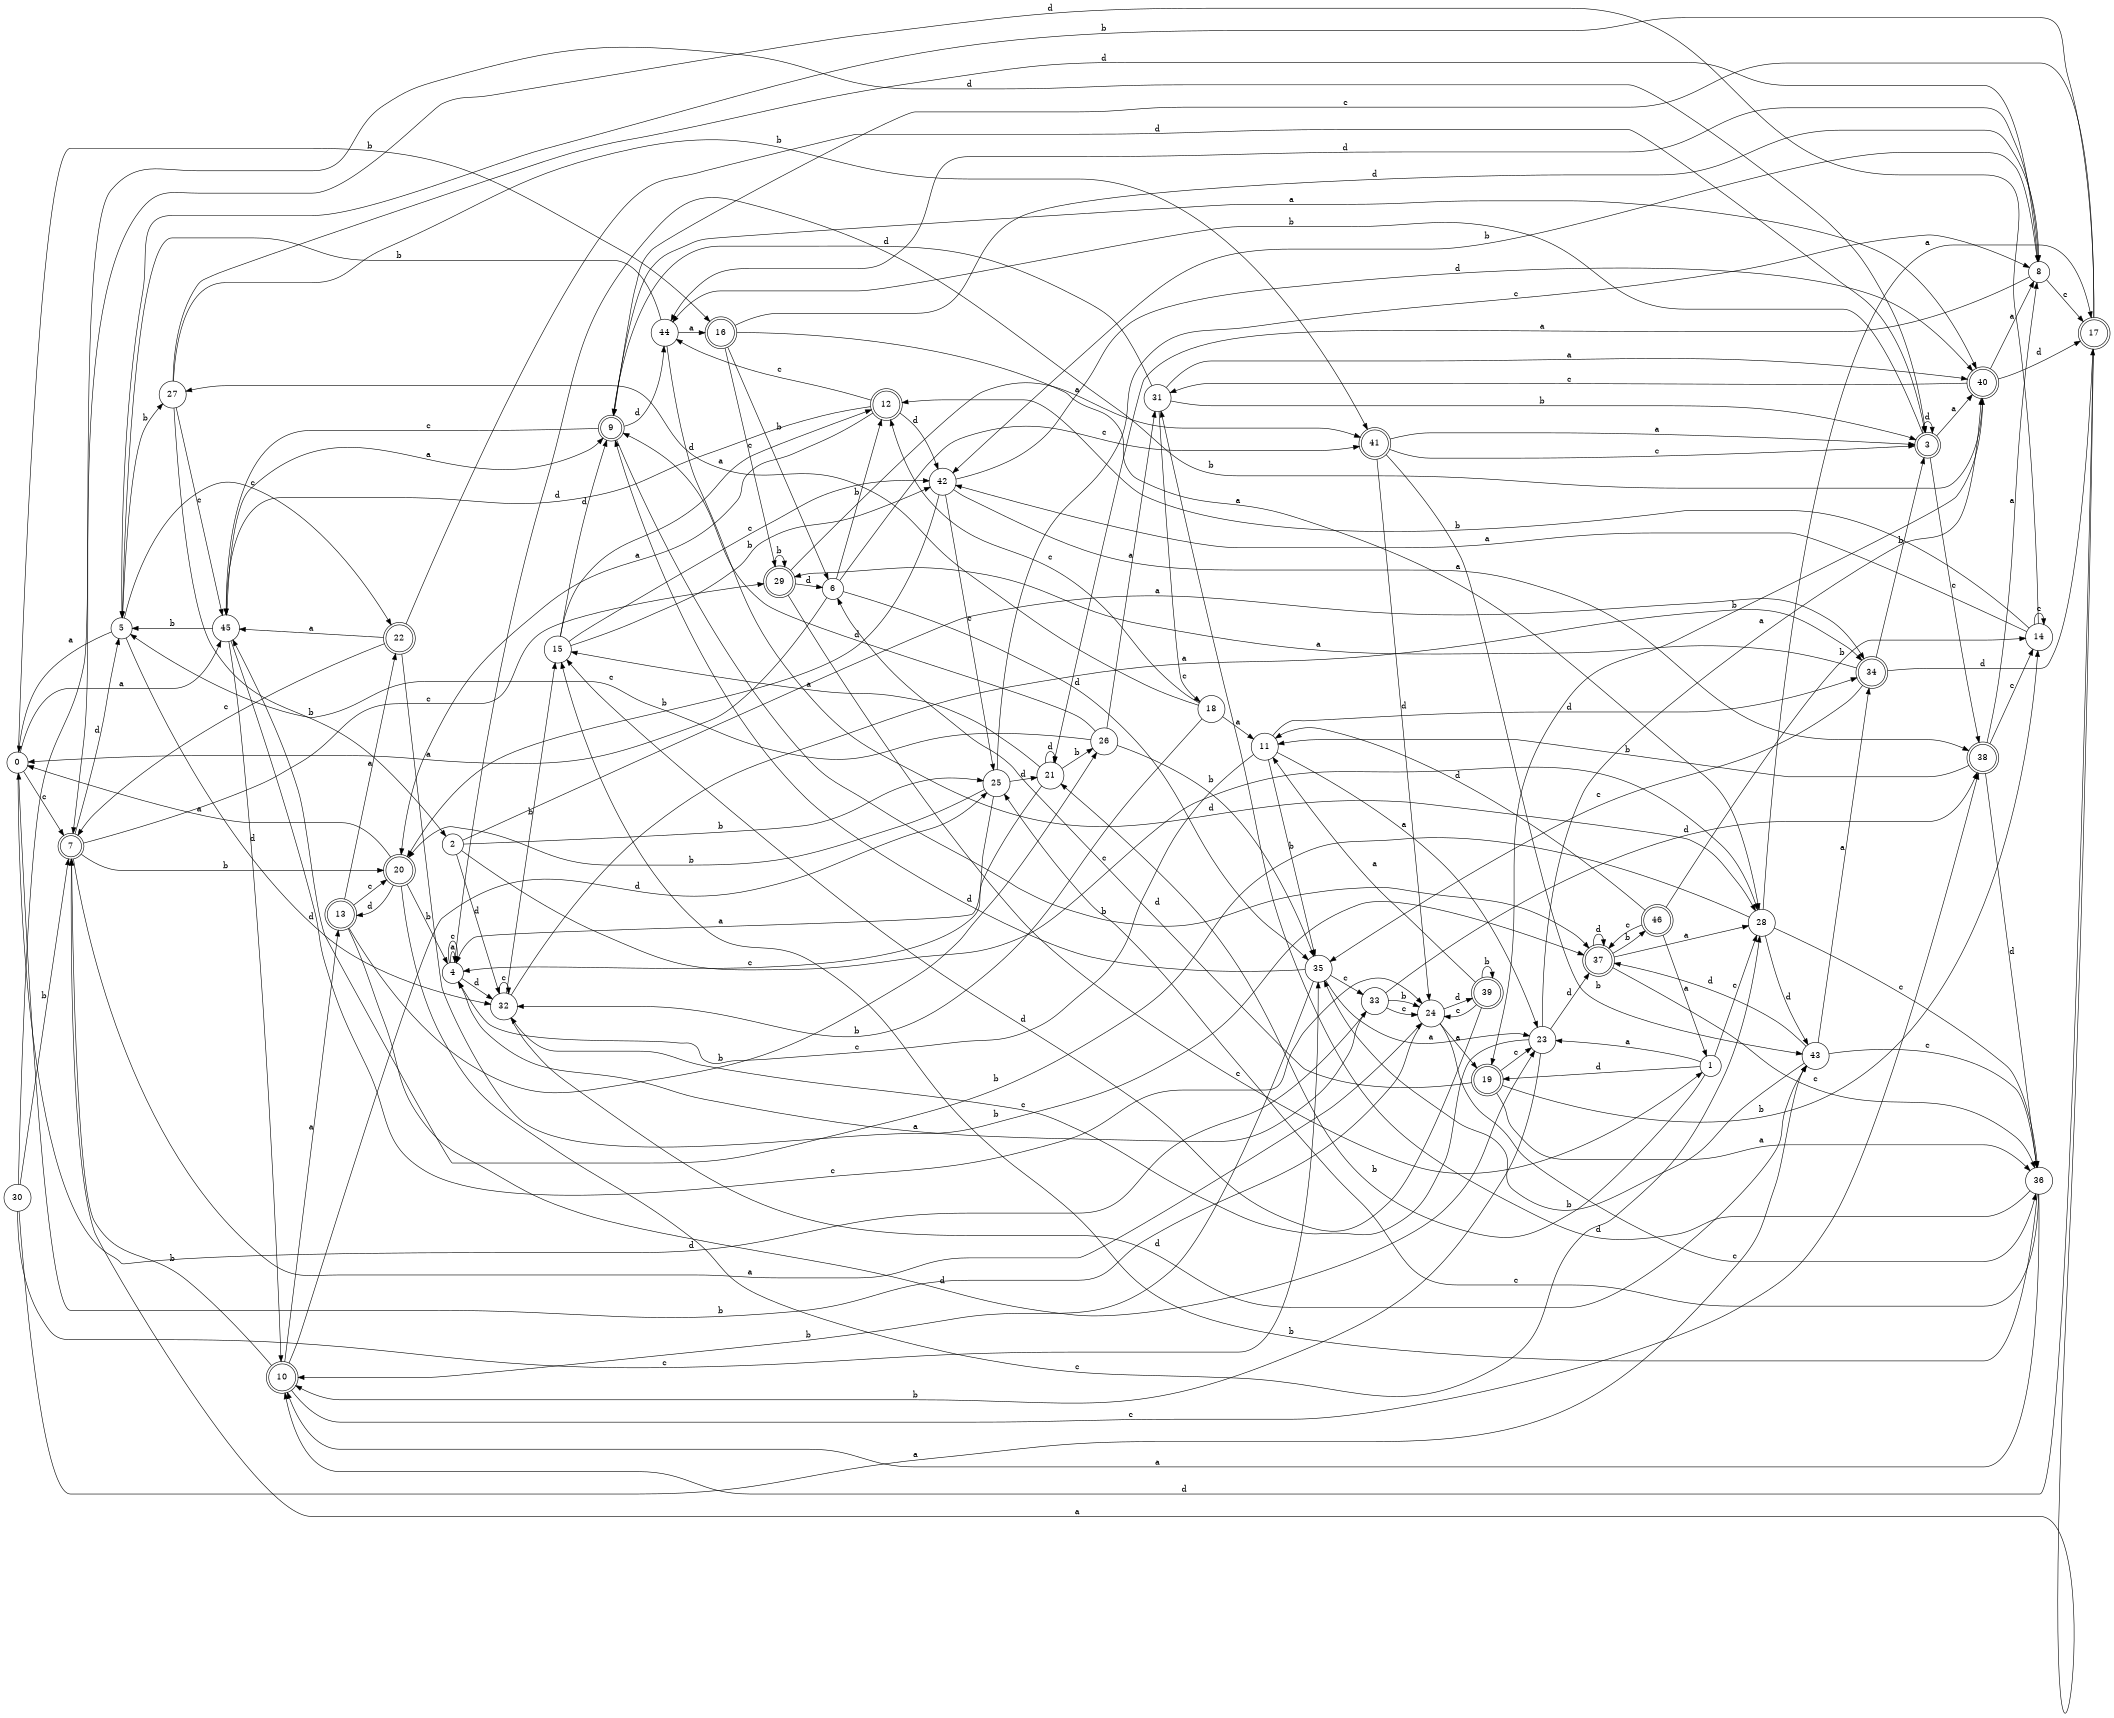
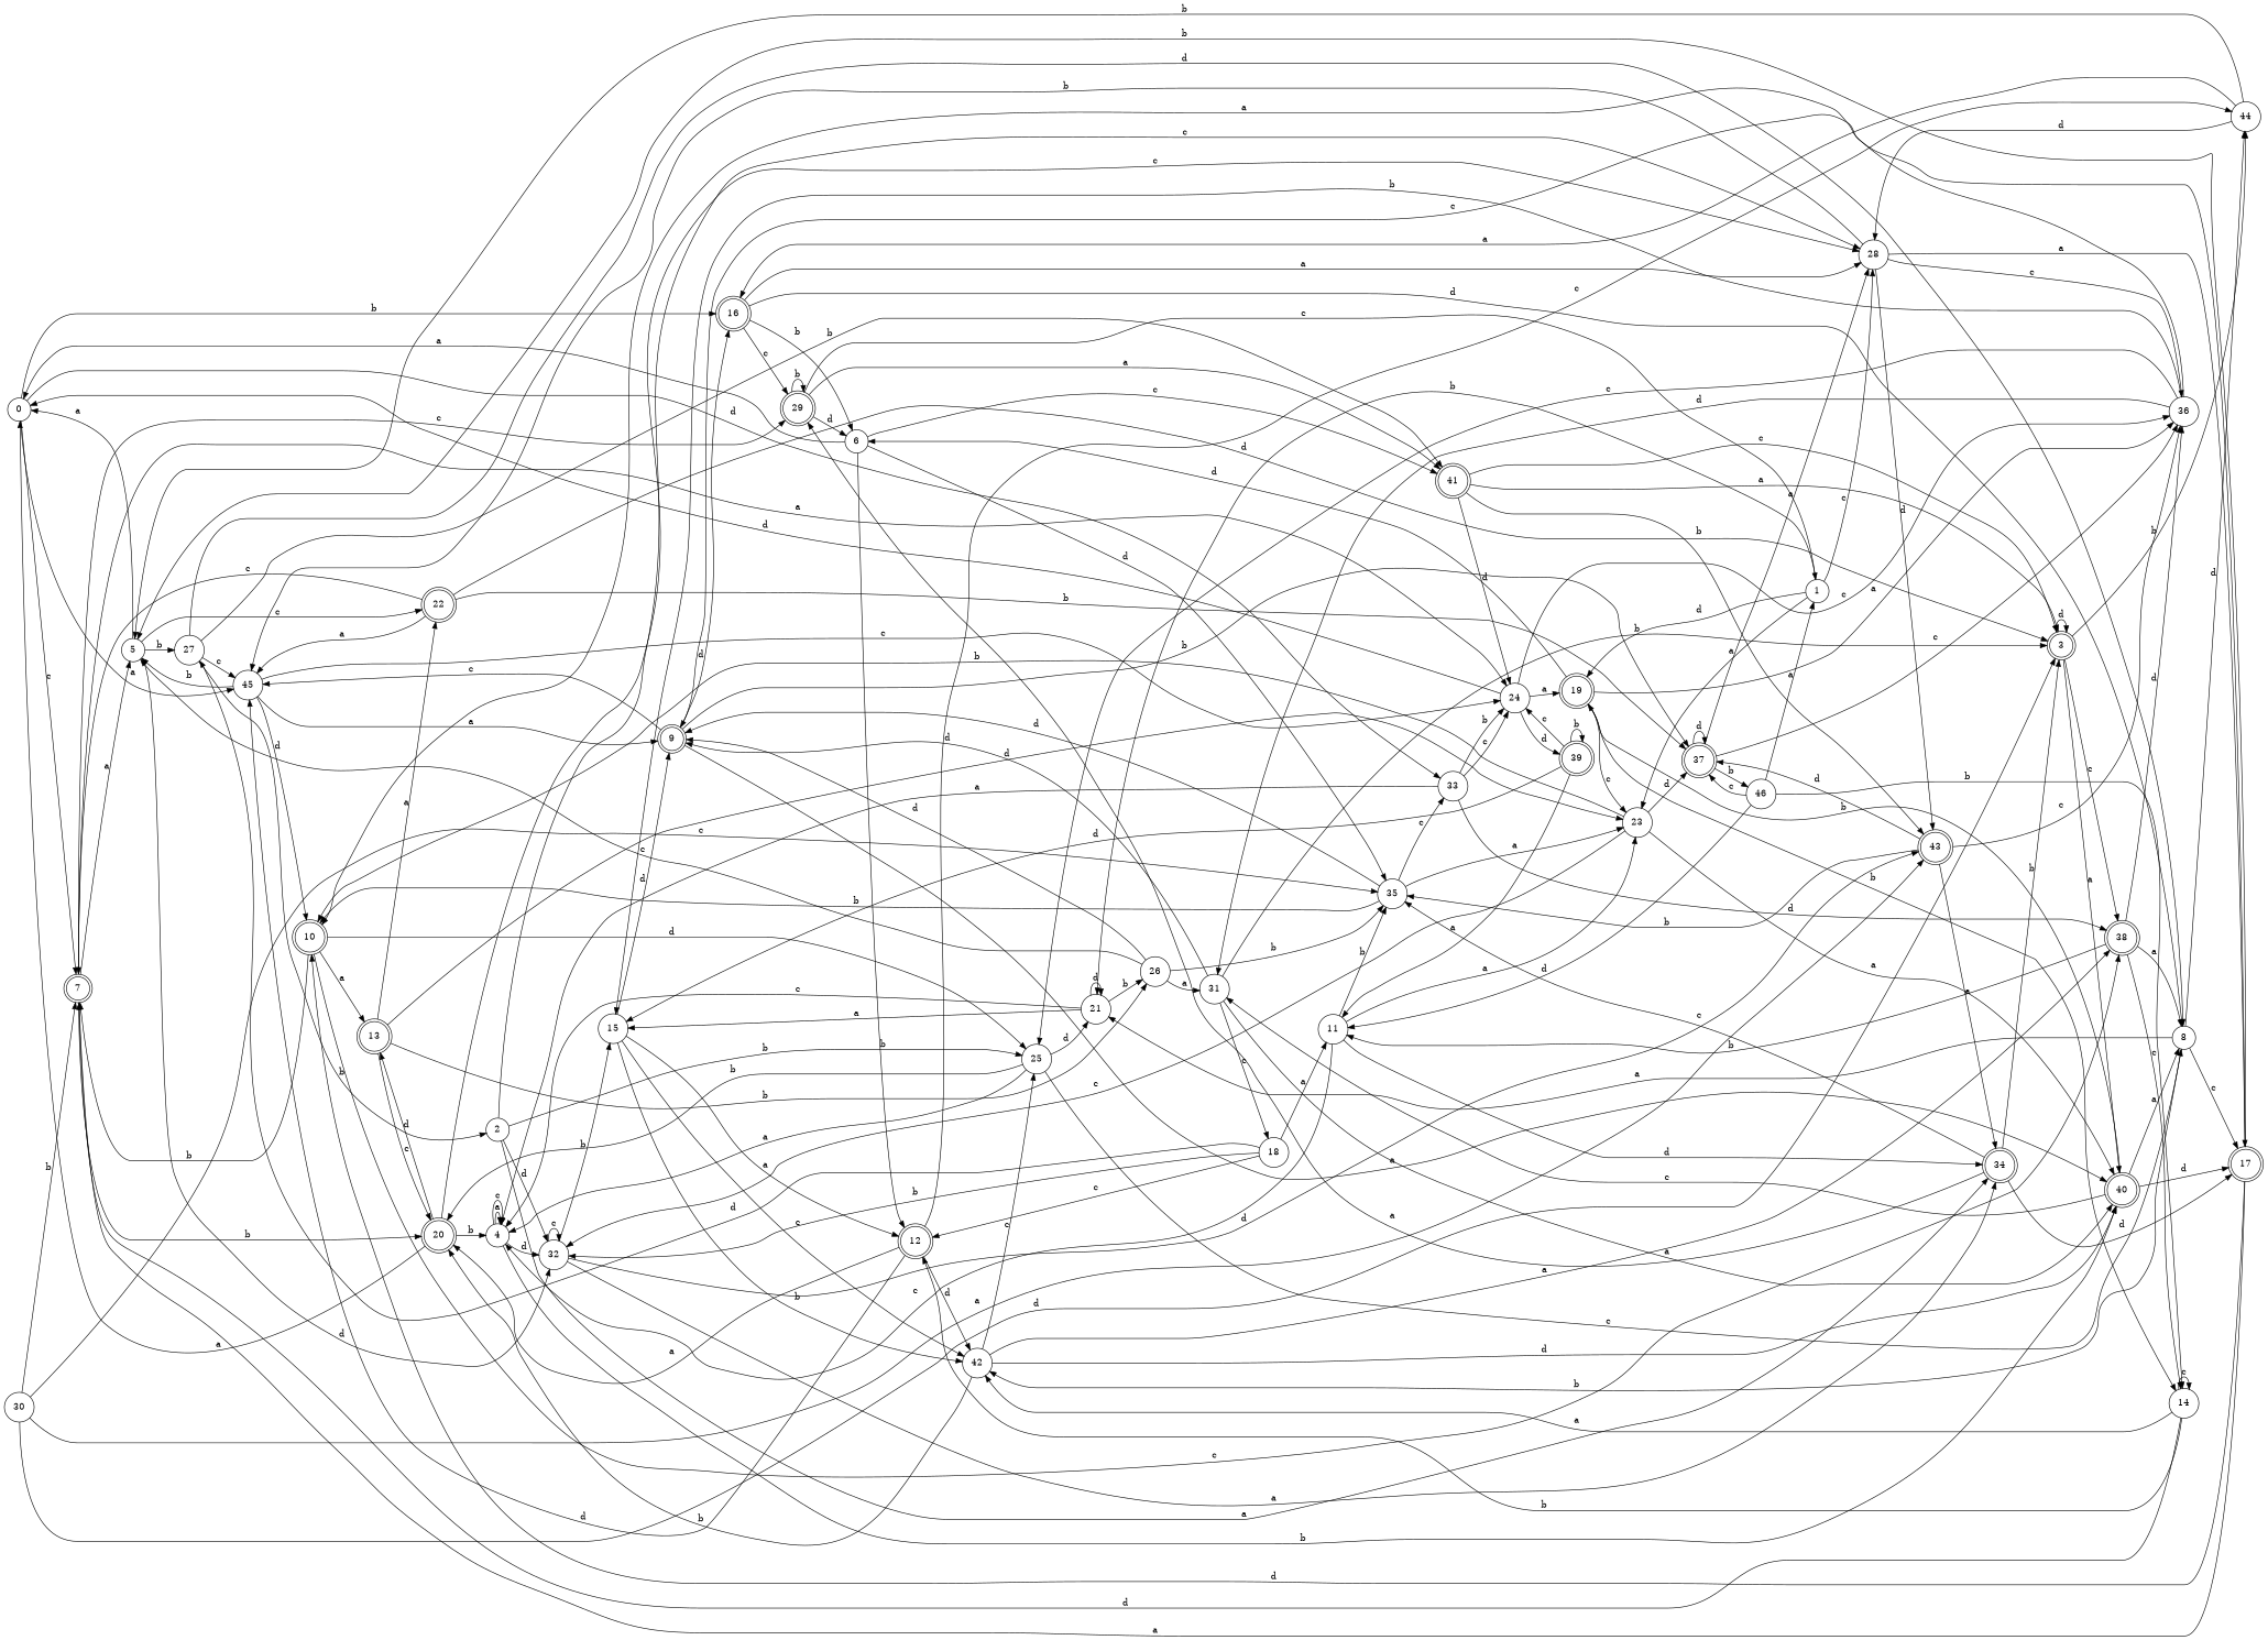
  digraph {
    rankdir=LR
    node [color=black fillcolor=white shape=circle style=filled]
    n1 [label=0]
    n2 [label=7 shape=doublecircle style="rounded,filled"]
    n3 [label=16 shape=doublecircle style="rounded,filled"]
    n4 [label=33]
    n5 [label=45]
    n6 [label=5]
    n7 [label=20 shape=doublecircle style="rounded,filled"]
    n8 [label=24]
    n9 [label=29 shape=doublecircle style="rounded,filled"]
    n10 [label=28]
    n11 [label=6]
    n12 [label=8]
    n13 [label=38 shape=doublecircle style="rounded,filled"]
    n14 [label=4]
    n15 [label=9 shape=doublecircle style="rounded,filled"]
    n16 [label=10 shape=doublecircle style="rounded,filled"]
    n17 [label=1]
    n18 [label=19 shape=doublecircle style="rounded,filled"]
    n19 [label=21]
    n20 [label=23]
    n21 [label=14]
    n22 [label=36]
    n23 [label=26]
    n24 [label=15]
    n25 [label=32]
    n26 [label=40 shape=doublecircle style="rounded,filled"]
    n27 [label=37 shape=doublecircle style="rounded,filled"]
    n28 [label=17 shape=doublecircle style="rounded,filled"]
-   n29 [label=43]
+   n29 [label=43 shape=doublecircle]
    n30 [label=2]
    n31 [label=25]
    n32 [label=34 shape=doublecircle style="rounded,filled"]
    n33 [label=3 shape=doublecircle style="rounded,filled"]
    n34 [label=35]
    n35 [label=44]
    n36 [label=11]
    n37 [label=31]
    n38 [label=22 shape=doublecircle style="rounded,filled"]
    n39 [label=27]
    n40 [label=41 shape=doublecircle style="rounded,filled"]
    n41 [label=12 shape=doublecircle style="rounded,filled"]
    n42 [label=42]
    n43 [label=13 shape=doublecircle style="rounded,filled"]
    n44 [label=39 shape=doublecircle style="rounded,filled"]
-   n45 [label=46 shape=doublecircle]
+   n45 [label=46]
    n46 [label=18]
    n47 [label=30]
    n1 -> n2 [label=c]
    n1 -> n3 [label=b]
    n1 -> n4 [label=d]
    n1 -> n5 [label=a]
-   n2 -> n6 [label=d]
+   n2 -> n6 [label=a]
    n2 -> n7 [label=b]
    n2 -> n8 [label=a]
    n2 -> n9 [label=c]
    n3 -> n9 [label=c]
    n3 -> n10 [label=a]
    n3 -> n11 [label=b]
    n3 -> n12 [label=d]
    n4 -> n8 [label=b]
    n4 -> n8 [label=c]
    n4 -> n13 [label=d]
    n4 -> n14 [label=a]
    n5 -> n6 [label=b]
    n5 -> n8 [label=c]
    n5 -> n15 [label=a]
    n5 -> n16 [label=d]
    n6 -> n1 [label=a]
    n6 -> n25 [label=d]
    n6 -> n38 [label=c]
    n6 -> n39 [label=b]
    n7 -> n1 [label=a]
    n7 -> n10 [label=c]
    n7 -> n14 [label=b]
    n7 -> n43 [label=d]
-   n8 -> n1 [label=b]
+   n8 -> n1 [label=d]
    n8 -> n18 [label=a]
    n8 -> n22 [label=c]
    n8 -> n44 [label=d]
    n9 -> n9 [label=b]
    n9 -> n11 [label=d]
    n9 -> n17 [label=c]
    n9 -> n40 [label=a]
    n10 -> n5 [label=b]
    n10 -> n22 [label=c]
    n10 -> n28 [label=a]
    n10 -> n29 [label=d]
    n11 -> n1 [label=a]
    n11 -> n34 [label=d]
    n11 -> n40 [label=c]
    n11 -> n41 [label=b]
    n12 -> n19 [label=a]
    n12 -> n28 [label=c]
    n12 -> n35 [label=d]
    n12 -> n42 [label=b]
    n13 -> n12 [label=a]
    n13 -> n21 [label=c]
    n13 -> n22 [label=d]
    n13 -> n36 [label=b]
    n14 -> n14 [label=a]
    n14 -> n14 [label=c]
    n14 -> n25 [label=d]
    n14 -> n26 [label=b]
    n15 -> n5 [label=c]
    n15 -> n26 [label=a]
    n15 -> n27 [label=b]
-   n15 -> n35 [label=d]
+   n15 -> n3 [label=d]
    n16 -> n2 [label=b]
    n16 -> n13 [label=c]
    n16 -> n31 [label=d]
    n16 -> n43 [label=a]
    n17 -> n10 [label=c]
    n17 -> n18 [label=d]
    n17 -> n19 [label=b]
    n17 -> n20 [label=a]
    n18 -> n11 [label=d]
    n18 -> n20 [label=c]
    n18 -> n21 [label=b]
    n18 -> n22 [label=a]
    n19 -> n14 [label=c]
    n19 -> n19 [label=d]
    n19 -> n23 [label=b]
    n19 -> n24 [label=a]
    n20 -> n16 [label=b]
    n20 -> n25 [label=c]
    n20 -> n26 [label=a]
    n20 -> n27 [label=d]
    n21 -> n2 [label=d]
    n21 -> n21 [label=c]
    n21 -> n41 [label=b]
    n21 -> n42 [label=a]
    n22 -> n16 [label=a]
    n22 -> n24 [label=b]
    n22 -> n31 [label=c]
    n22 -> n37 [label=d]
    n23 -> n6 [label=c]
    n23 -> n15 [label=d]
    n23 -> n34 [label=b]
    n23 -> n37 [label=a]
    n24 -> n15 [label=d]
    n24 -> n41 [label=a]
    n24 -> n42 [label=b]
    n24 -> n42 [label=c]
    n25 -> n24 [label=b]
    n25 -> n25 [label=c]
    n25 -> n29 [label=d]
    n25 -> n32 [label=a]
    n26 -> n12 [label=a]
    n26 -> n18 [label=b]
    n26 -> n28 [label=d]
    n26 -> n37 [label=c]
    n27 -> n10 [label=a]
    n27 -> n22 [label=c]
    n27 -> n27 [label=d]
    n27 -> n45 [label=b]
    n28 -> n2 [label=a]
    n28 -> n6 [label=b]
    n28 -> n15 [label=c]
    n28 -> n16 [label=d]
    n29 -> n22 [label=c]
    n29 -> n27 [label=d]
    n29 -> n32 [label=a]
    n29 -> n34 [label=b]
    n30 -> n10 [label=c]
    n30 -> n25 [label=d]
    n30 -> n31 [label=b]
    n30 -> n32 [label=a]
    n31 -> n7 [label=b]
    n31 -> n12 [label=c]
    n31 -> n14 [label=a]
    n31 -> n19 [label=d]
    n32 -> n9 [label=a]
    n32 -> n28 [label=d]
    n32 -> n33 [label=b]
    n32 -> n34 [label=c]
    n33 -> n13 [label=c]
    n33 -> n26 [label=a]
    n33 -> n33 [label=d]
    n33 -> n35 [label=b]
    n34 -> n4 [label=c]
    n34 -> n15 [label=d]
    n34 -> n16 [label=b]
    n34 -> n20 [label=a]
    n35 -> n3 [label=a]
    n35 -> n6 [label=b]
    n35 -> n10 [label=d]
    n36 -> n14 [label=c]
    n36 -> n20 [label=a]
    n36 -> n32 [label=d]
    n36 -> n34 [label=b]
    n37 -> n15 [label=d]
    n37 -> n26 [label=a]
    n37 -> n33 [label=b]
    n37 -> n46 [label=c]
    n38 -> n2 [label=c]
    n38 -> n5 [label=a]
    n38 -> n27 [label=b]
    n38 -> n33 [label=d]
    n39 -> n5 [label=c]
    n39 -> n12 [label=d]
    n39 -> n30 [label=b]
    n39 -> n40 [label=b]
    n40 -> n8 [label=d]
    n40 -> n29 [label=b]
    n40 -> n33 [label=a]
    n40 -> n33 [label=c]
    n41 -> n5 [label=d]
    n41 -> n7 [label=a]
    n41 -> n35 [label=c]
    n41 -> n42 [label=d]
    n42 -> n7 [label=b]
    n42 -> n13 [label=a]
    n42 -> n26 [label=d]
    n42 -> n31 [label=c]
    n43 -> n7 [label=c]
    n43 -> n20 [label=d]
    n43 -> n23 [label=b]
    n43 -> n38 [label=a]
    n44 -> n8 [label=c]
    n44 -> n24 [label=d]
    n44 -> n36 [label=a]
    n44 -> n44 [label=b]
    n45 -> n17 [label=a]
    n45 -> n21 [label=b]
    n45 -> n27 [label=c]
    n45 -> n36 [label=d]
    n46 -> n25 [label=b]
    n46 -> n36 [label=a]
    n46 -> n39 [label=d]
    n46 -> n41 [label=c]
    n47 -> n2 [label=b]
    n47 -> n29 [label=a]
    n47 -> n33 [label=d]
    n47 -> n34 [label=c]
  }
